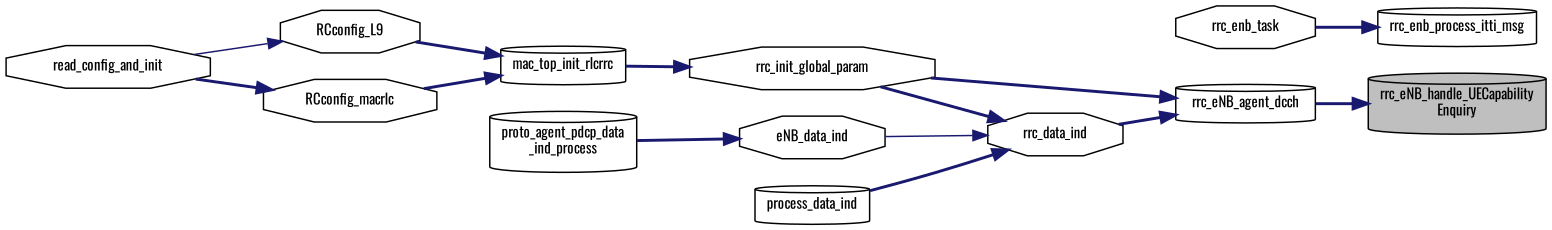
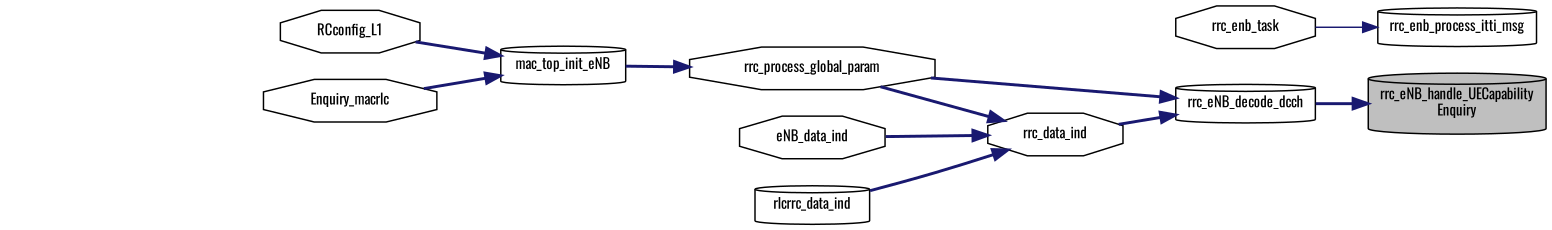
  digraph {
    fontname=Oswald
    rankdir=RL
    node [color=black fillcolor=white fontname=Oswald fontsize=10 shape=octagon style=filled]
    edge [color=midnightblue dir=back fontname=Oswald fontsize=10 labelfontname=Helvetica labelfontsize=10 style=bold]
    n1 [fillcolor=grey75 fontcolor=black height=0.2 label="rrc_eNB_handle_UECapability\lEnquiry" shape=cylinder width=0.4]
-   n2 [height=0.2 label=rrc_eNB_agent_dcch shape=cylinder width=0.4]
+   n2 [height=0.2 label=rrc_eNB_decode_dcch shape=cylinder width=0.4]
    n3 [height=0.2 label=rrc_data_ind width=0.4]
-   n4 [height=0.2 label=rrc_init_global_param width=0.4]
+   n4 [height=0.2 label=rrc_process_global_param width=0.4]
    n5 [height=0.2 label=eNB_data_ind width=0.4]
-   n6 [height=0.2 label=process_data_ind shape=cylinder width=0.4]
+   n6 [height=0.2 label=rlcrrc_data_ind shape=cylinder width=0.4]
    n7 [height=0.2 label=rrc_enb_process_itti_msg shape=cylinder width=0.4]
    n8 [height=0.2 label=rrc_enb_task width=0.4]
-   n9 [height=0.2 label="proto_agent_pdcp_data\l_ind_process" shape=cylinder width=0.4]
-   n10 [height=0.2 label=mac_top_init_rlcrrc shape=cylinder width=0.4]
-   n11 [height=0.2 label=RCconfig_L9 width=0.4]
-   n12 [height=0.2 label=RCconfig_macrlc width=0.4]
-   n13 [height=0.2 label=read_config_and_init width=0.4]
+   n10 [height=0.2 label=mac_top_init_eNB shape=cylinder width=0.4]
+   n11 [height=0.2 label=RCconfig_L1 width=0.4]
+   n12 [height=0.2 label=Enquiry_macrlc width=0.4]
    n1 -> n2
    n2 -> n3
    n2 -> n4
    n3 -> n4
-   n3 -> n5 [style=solid]
+   n3 -> n5
    n3 -> n6
    n4 -> n10
-   n5 -> n9
-   n7 -> n8
+   n7 -> n8 [style=solid]
    n10 -> n11
    n10 -> n12
-   n11 -> n13 [style=solid]
-   n12 -> n13
  }
